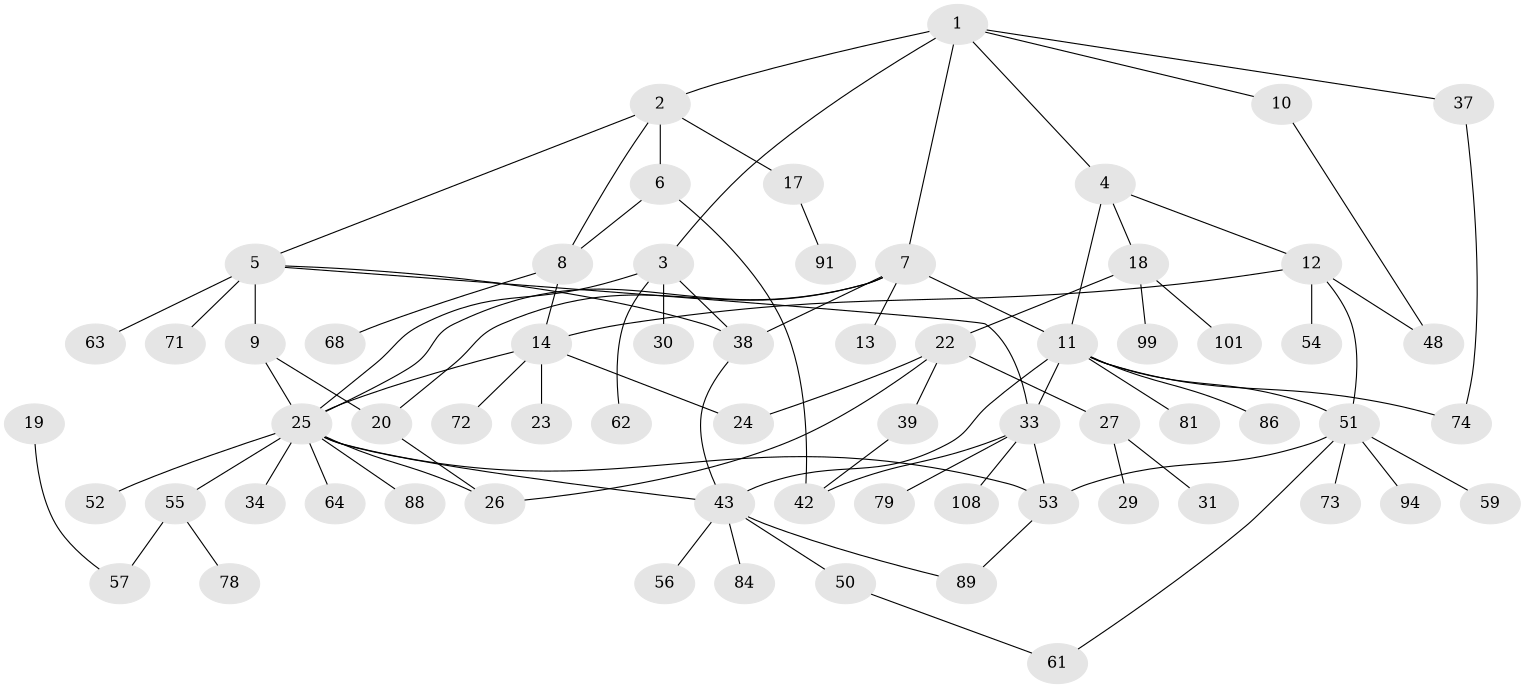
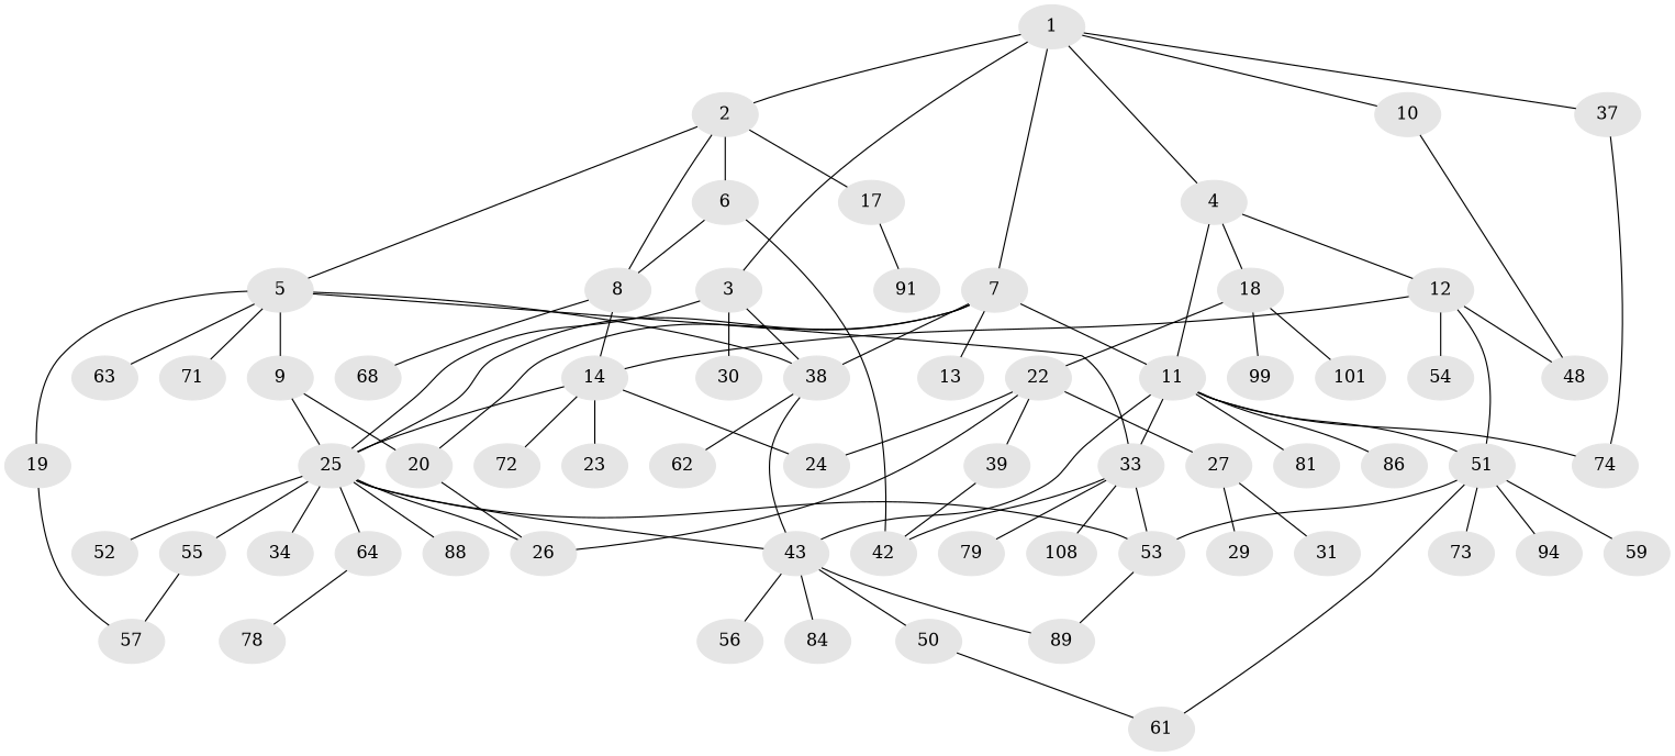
  graph {
    node [color=gray90 style=filled]
    1
    2
    3
    4
    7 [super="+65"]
    10
    n7 [label=37 super="+77"]
    5 [super="+15"]
    6 [super="+47"]
    8 [super="+82+76"]
    17
    25 [super="+46+58+28"]
    30
    62
    38 [super="+41"]
    11 [super="+36+95+32"]
    12
    18 [super="+21+83+80"]
    13
    20
    48 [super="+49"]
    74
    9
    19 [super="+89"]
    33 [super="+37"]
    63
    71
    42
    14 [super="+16"]
    68
    91
    43 [super="+93+45"]
    26 [super="+35"]
    34
    52
    53 [super="+109+107"]
    55
    64
    88 [super="+105"]
    51 [super="+70"]
    81
    86 [super="+104"]
    54
    22 [super="+66"]
    99
    101
    57
    79
    108
    24
    23
    72
    50
    56
    84
    n56 [label=89]
    61
    59
    73
    94
    27
    39
    29
    31
    78
    1 -- 2
    1 -- 3
    1 -- 4
    1 -- 7
    1 -- 10
    1 -- n7
    2 -- 5
    2 -- 6
    2 -- 8
    2 -- 17
    3 -- 25
    3 -- 30
-   3 -- 62
+   38 -- 62
    3 -- 38
    4 -- 11
    4 -- 12
    4 -- 18
    7 -- 25
    7 -- 38
    7 -- 11
    7 -- 13
    7 -- 20
    10 -- 48
    n7 -- 74
    5 -- 38
    5 -- 9
+   5 -- 19
    5 -- 33
    5 -- 63
    5 -- 71
    6 -- 8
    6 -- 42
    8 -- 14
    8 -- 68
    17 -- 91
    25 -- 43
    25 -- 26
    25 -- 34
    25 -- 52
    25 -- 53
    25 -- 55
    25 -- 64
    25 -- 88
    38 -- 43
    11 -- 74
    11 -- 33
    11 -- 43
    11 -- 51
    11 -- 81
    11 -- 86
    12 -- 48
    12 -- 14
    12 -- 51
    12 -- 54
    18 -- 22
    18 -- 99
    18 -- 101
    20 -- 26
    9 -- 25
    9 -- 20
    19 -- 57
    33 -- 42
    33 -- 53
    33 -- 79
    33 -- 108
    14 -- 25
    14 -- 24
    14 -- 23
    14 -- 72
    43 -- 50
    43 -- 56
    43 -- 84
    43 -- n56
    53 -- n56
    55 -- 57
-   55 -- 78
+   64 -- 78
    51 -- 53
    51 -- 61
    51 -- 59
    51 -- 73
    51 -- 94
    22 -- 26
    22 -- 24
    22 -- 27
    22 -- 39
    50 -- 61
    27 -- 29
    27 -- 31
    39 -- 42
  }
